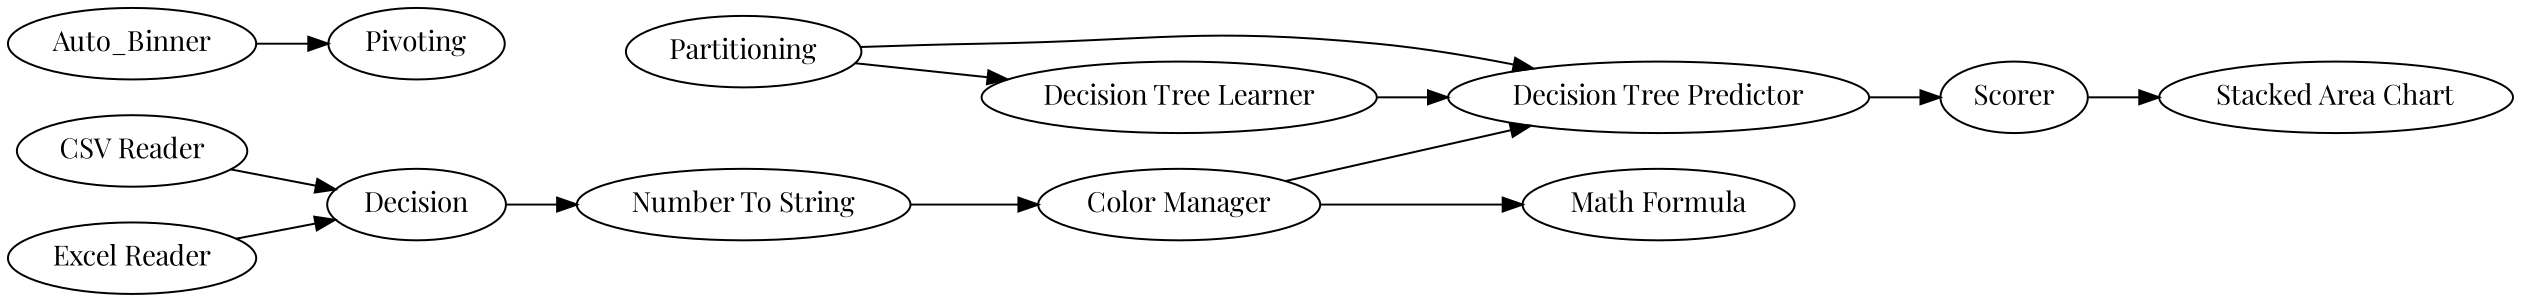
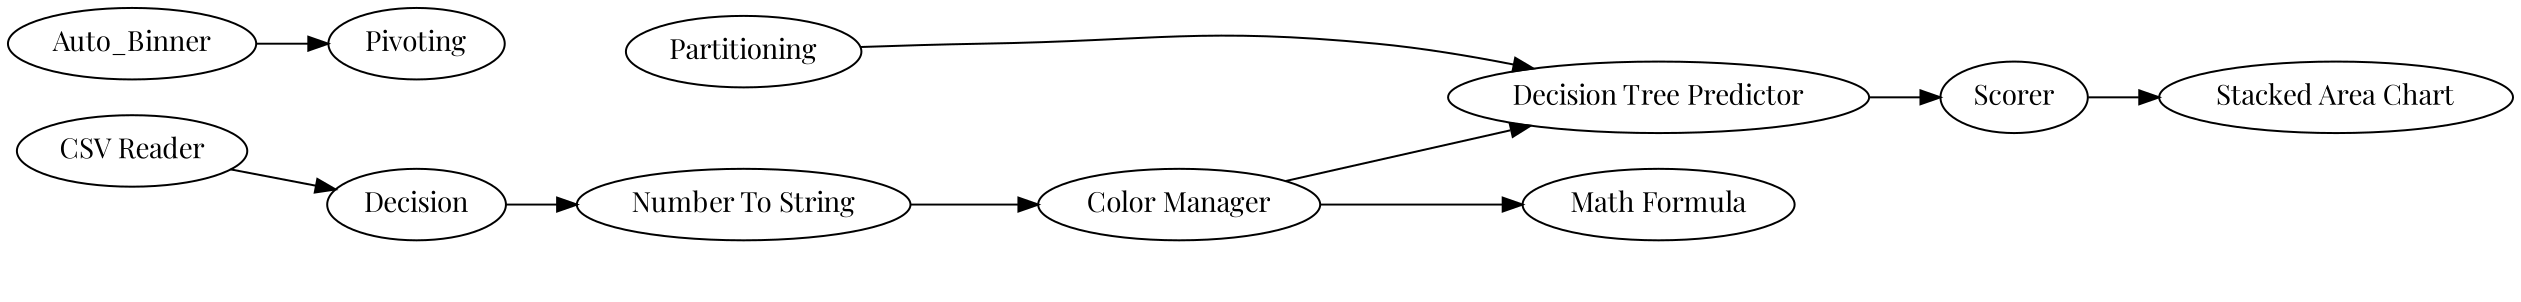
  digraph {
    fontname="Playfair Display"
    rankdir=LR
    node [fontname="Playfair Display"]
    edge [fontname="Playfair Display"]
    n1 [label="Number To String"]
    n2 [label="Color Manager"]
    n3 [label="Math Formula"]
    n4 [label="Decision Tree Predictor"]
    n5 [label=Partitioning]
-   n6 [label="Decision Tree Learner"]
    n7 [label=Scorer]
    n8 [label="Stacked Area Chart"]
    n9 [label=Auto_Binner]
    n10 [label=Pivoting]
    n11 [label="CSV Reader"]
    n12 [label=Decision]
-   n13 [label="Excel Reader"]
    n1 -> n2
    n2 -> n3
    n2 -> n4
    n4 -> n7
    n5 -> n4
-   n5 -> n6
-   n6 -> n4
    n7 -> n8
    n9 -> n10
    n11 -> n12
    n12 -> n1
-   n13 -> n12
  }
